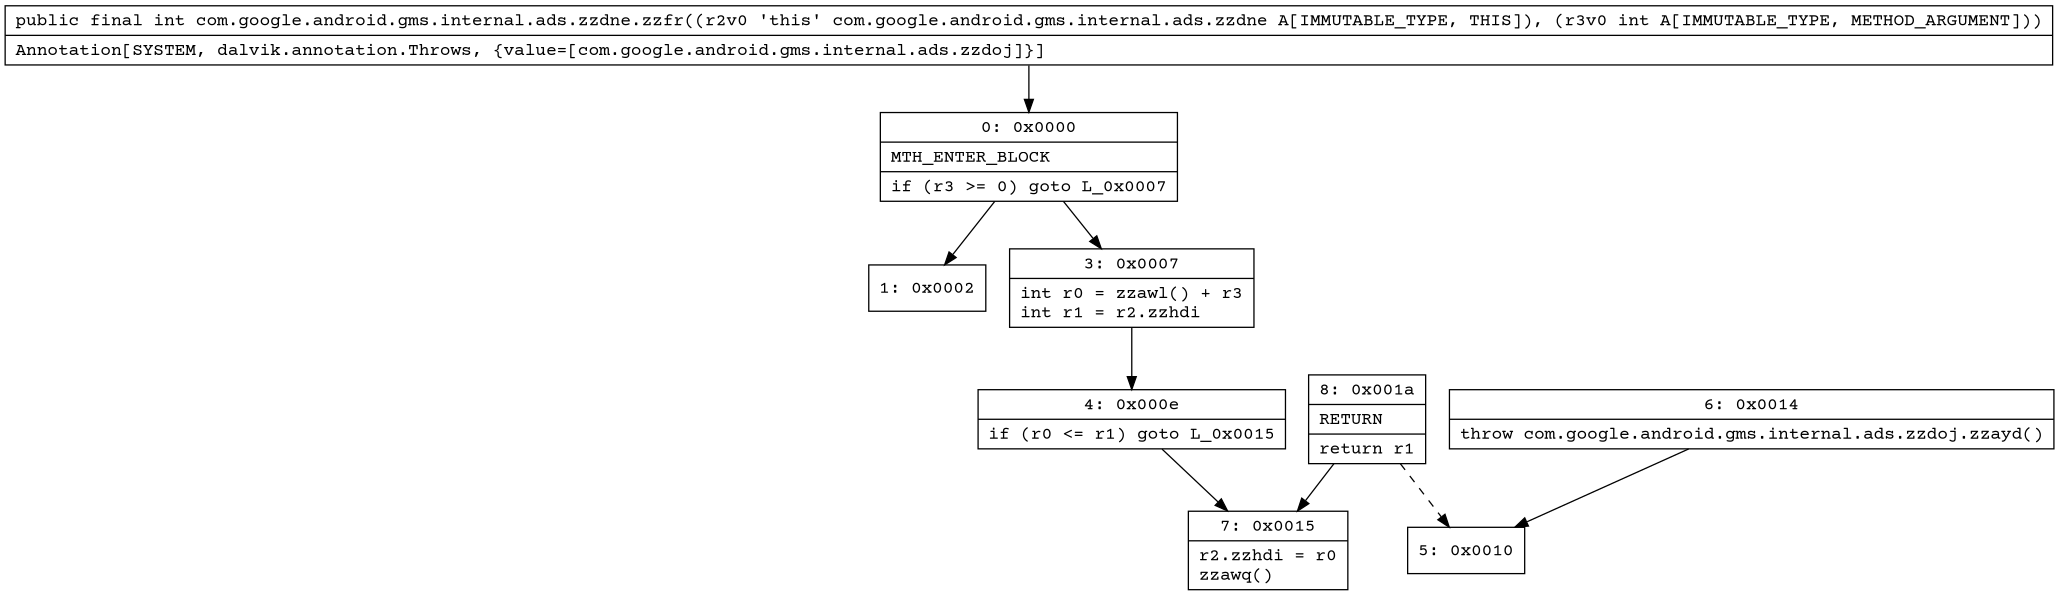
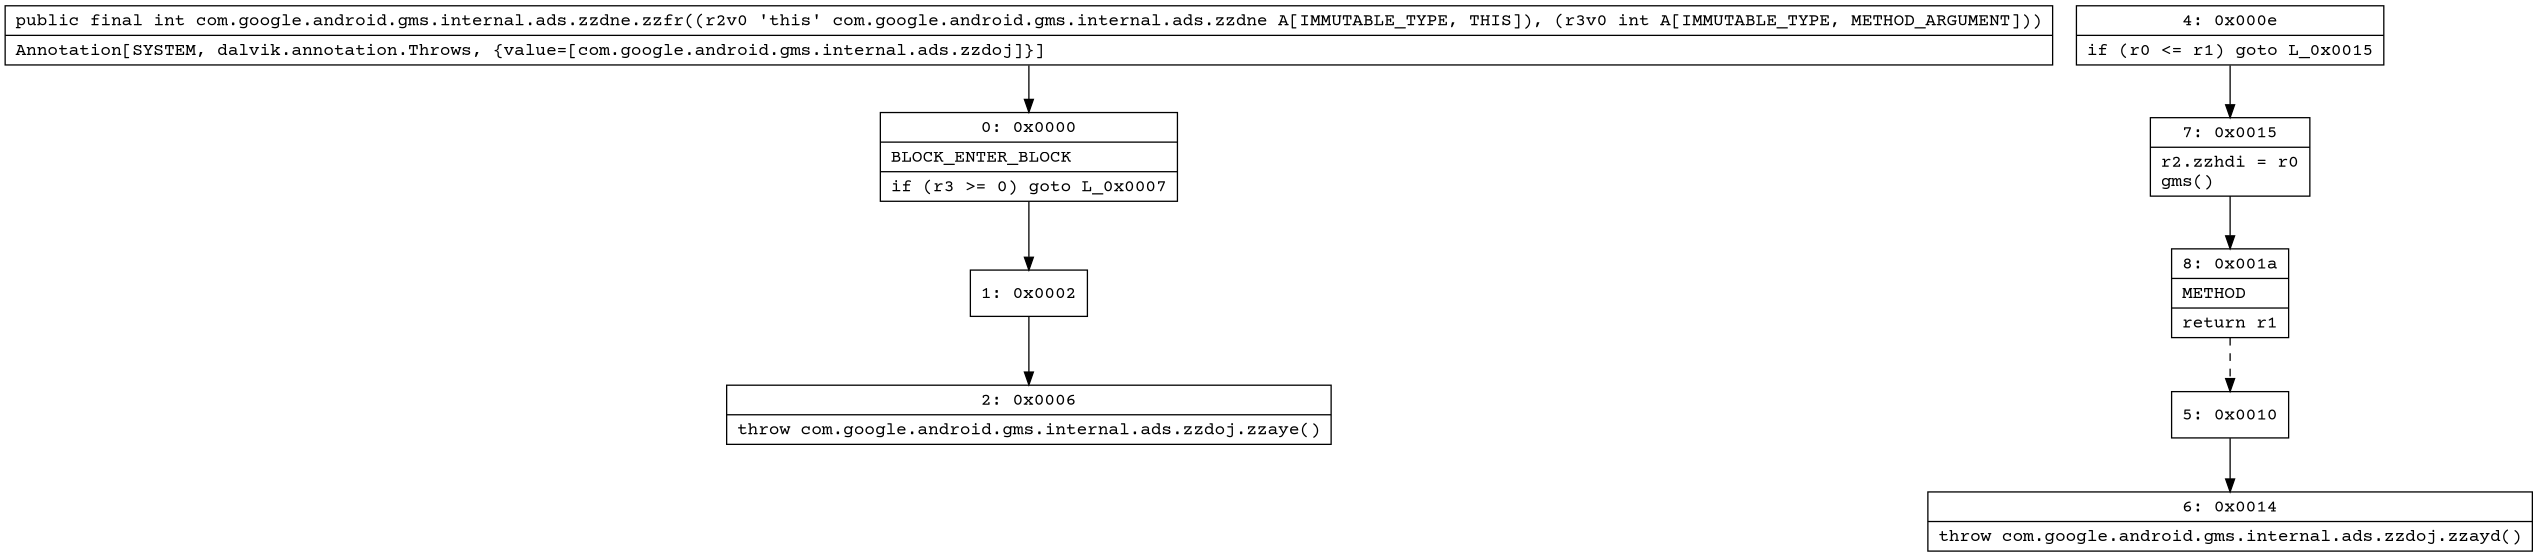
  digraph {
    fontname="Courier Prime"
    node [fontname="Courier Prime" shape=record]
    edge [fontname="Courier Prime"]
-   n1 [label="{0\:\ 0x0000|MTH_ENTER_BLOCK\l|if (r3 \>= 0) goto L_0x0007\l}"]
+   n1 [label="{0\:\ 0x0000|BLOCK_ENTER_BLOCK\l|if (r3 \>= 0) goto L_0x0007\l}"]
    n2 [label="{1\:\ 0x0002}"]
-   n3 [label="{3\:\ 0x0007|int r0 = zzawl() + r3\lint r1 = r2.zzhdi\l}"]
+   n4 [label="{2\:\ 0x0006|throw com.google.android.gms.internal.ads.zzdoj.zzaye()\l}"]
    n5 [label="{4\:\ 0x000e|if (r0 \<= r1) goto L_0x0015\l}"]
-   n6 [label="{7\:\ 0x0015|r2.zzhdi = r0\lzzawq()\l}"]
+   n6 [label="{7\:\ 0x0015|r2.zzhdi = r0\lgms()\l}"]
    n7 [label="{5\:\ 0x0010}"]
    n8 [label="{6\:\ 0x0014|throw com.google.android.gms.internal.ads.zzdoj.zzayd()\l}"]
-   n9 [label="{8\:\ 0x001a|RETURN\l|return r1\l}"]
+   n9 [label="{8\:\ 0x001a|METHOD\l|return r1\l}"]
    n10 [label="{public final int com.google.android.gms.internal.ads.zzdne.zzfr((r2v0 'this' com.google.android.gms.internal.ads.zzdne A[IMMUTABLE_TYPE, THIS]), (r3v0 int A[IMMUTABLE_TYPE, METHOD_ARGUMENT]))  | Annotation[SYSTEM, dalvik.annotation.Throws, \{value=[com.google.android.gms.internal.ads.zzdoj]\}]\l}"]
    n1 -> n2 [style=solid]
-   n1 -> n3
-   n3 -> n5
+   n2 -> n4
    n5 -> n6
-   n9 -> n6
-   n8 -> n7
+   n6 -> n9
+   n7 -> n8
    n9 -> n7 [style=dashed]
    n10 -> n1
  }
